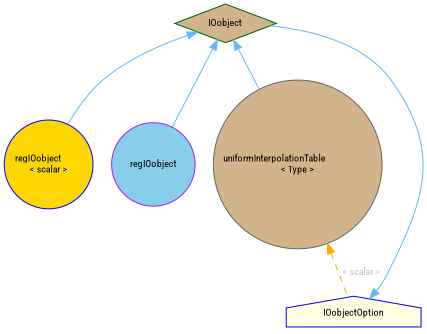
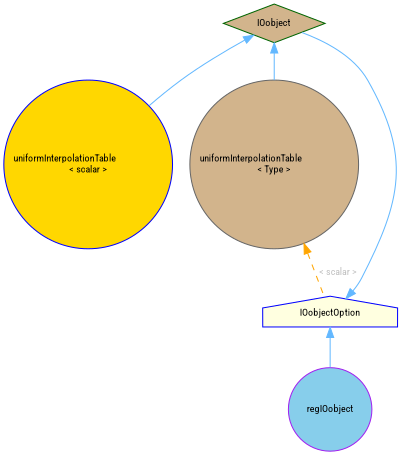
  digraph {
    fontname="Roboto Condensed"
    node [color=blue fillcolor=tan fontname="Roboto Condensed" fontsize=10 shape=circle style=filled]
    edge [color=steelblue1 dir=back fontname="Roboto Condensed" fontsize=10 labelfontname=Helvetica labelfontsize=10 style=solid]
    n1 [color=darkgreen fontcolor=black height=0.2 label=IOobject shape=diamond width=0.4]
-   n2 [fillcolor=gold height=0.2 label="regIOobject\l\< scalar \>" width=0.4]
+   n2 [fillcolor=gold height=0.2 label="uniformInterpolationTable\l\< scalar \>" width=0.4]
    n3 [color=purple fillcolor=skyblue height=0.2 label=regIOobject width=0.4]
    n4 [color=gray40 height=0.2 label="uniformInterpolationTable\l\< Type \>" width=0.4]
    n5 [fillcolor=lightyellow height=0.2 label=IOobjectOption shape=house width=0.4]
    n1 -> n2
-   n1 -> n3
+   n5 -> n3
    n1 -> n4
    n4 -> n5 [color=orange fontcolor=grey label=" \< scalar \>" style=dashed]
    n5 -> n1
  }
